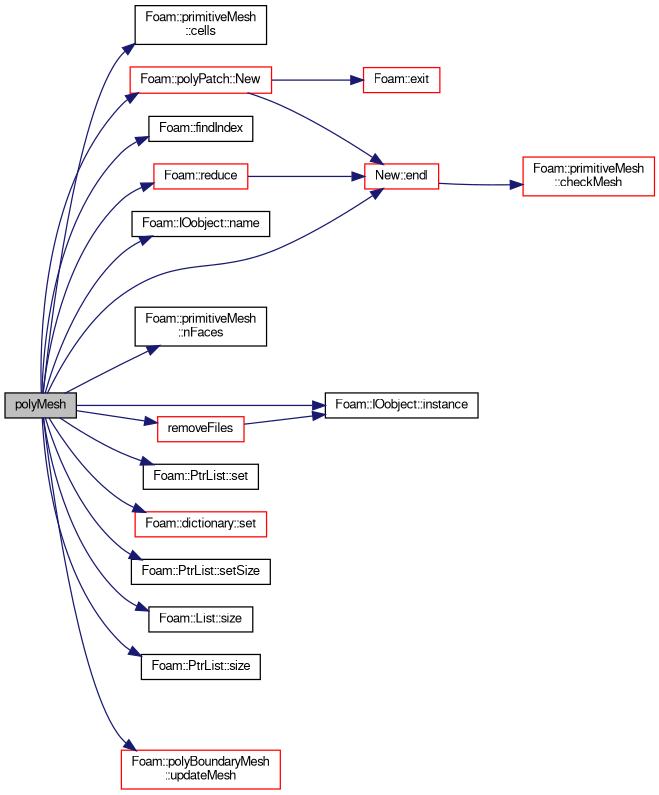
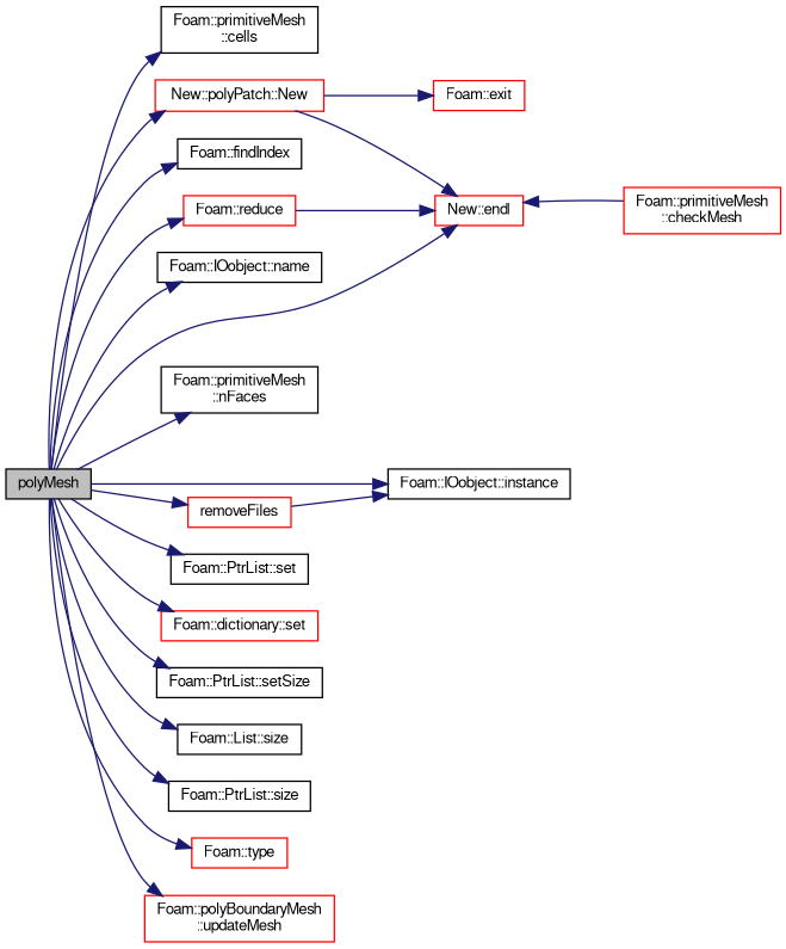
  digraph {
    rankdir=LR
    node [color=black fontname=FreeSans fontsize=10 shape=record]
    edge [color=midnightblue fontname=FreeSans fontsize=10 labelfontname=FreeSans labelfontsize=10 style=solid]
    n1 [fillcolor=grey75 fontcolor=black height=0.2 label=polyMesh style=filled width=0.4]
    n2 [height=0.2 label="Foam::primitiveMesh\l::cells" width=0.4]
    n3 [color=red height=0.2 label="New::endl" width=0.4]
    n4 [height=0.2 label="Foam::findIndex" width=0.4]
    n5 [height=0.2 label="Foam::IOobject::instance" width=0.4]
    n6 [height=0.2 label="Foam::IOobject::name" width=0.4]
-   n7 [color=red height=0.2 label="Foam::polyPatch::New" width=0.4]
+   n7 [color=red height=0.2 label="New::polyPatch::New" width=0.4]
    n8 [height=0.2 label="Foam::primitiveMesh\l::nFaces" width=0.4]
    n9 [color=red height=0.2 label="Foam::reduce" width=0.4]
    n10 [color=red height=0.2 label=removeFiles width=0.4]
    n11 [height=0.2 label="Foam::PtrList::set" width=0.4]
    n12 [color=red height=0.2 label="Foam::dictionary::set" width=0.4]
    n13 [height=0.2 label="Foam::PtrList::setSize" width=0.4]
    n14 [height=0.2 label="Foam::List::size" width=0.4]
    n15 [height=0.2 label="Foam::PtrList::size" width=0.4]
+   n16 [color=red height=0.2 label="Foam::type" width=0.4]
    n17 [color=red height=0.2 label="Foam::polyBoundaryMesh\l::updateMesh" width=0.4]
    n18 [color=red height=0.2 label="Foam::primitiveMesh\l::checkMesh" width=0.4]
    n19 [color=red height=0.2 label="Foam::exit" width=0.4]
    n1 -> n2
    n1 -> n3
    n1 -> n4
    n1 -> n5
    n1 -> n6
    n1 -> n7
    n1 -> n8
    n1 -> n9
    n1 -> n10
    n1 -> n11
    n1 -> n12
    n1 -> n13
    n1 -> n14
    n1 -> n15
+   n1 -> n16
    n1 -> n17
    n7 -> n3
    n7 -> n19
    n9 -> n3
    n10 -> n5
-   n3 -> n18
+   n18 -> n3
  }
